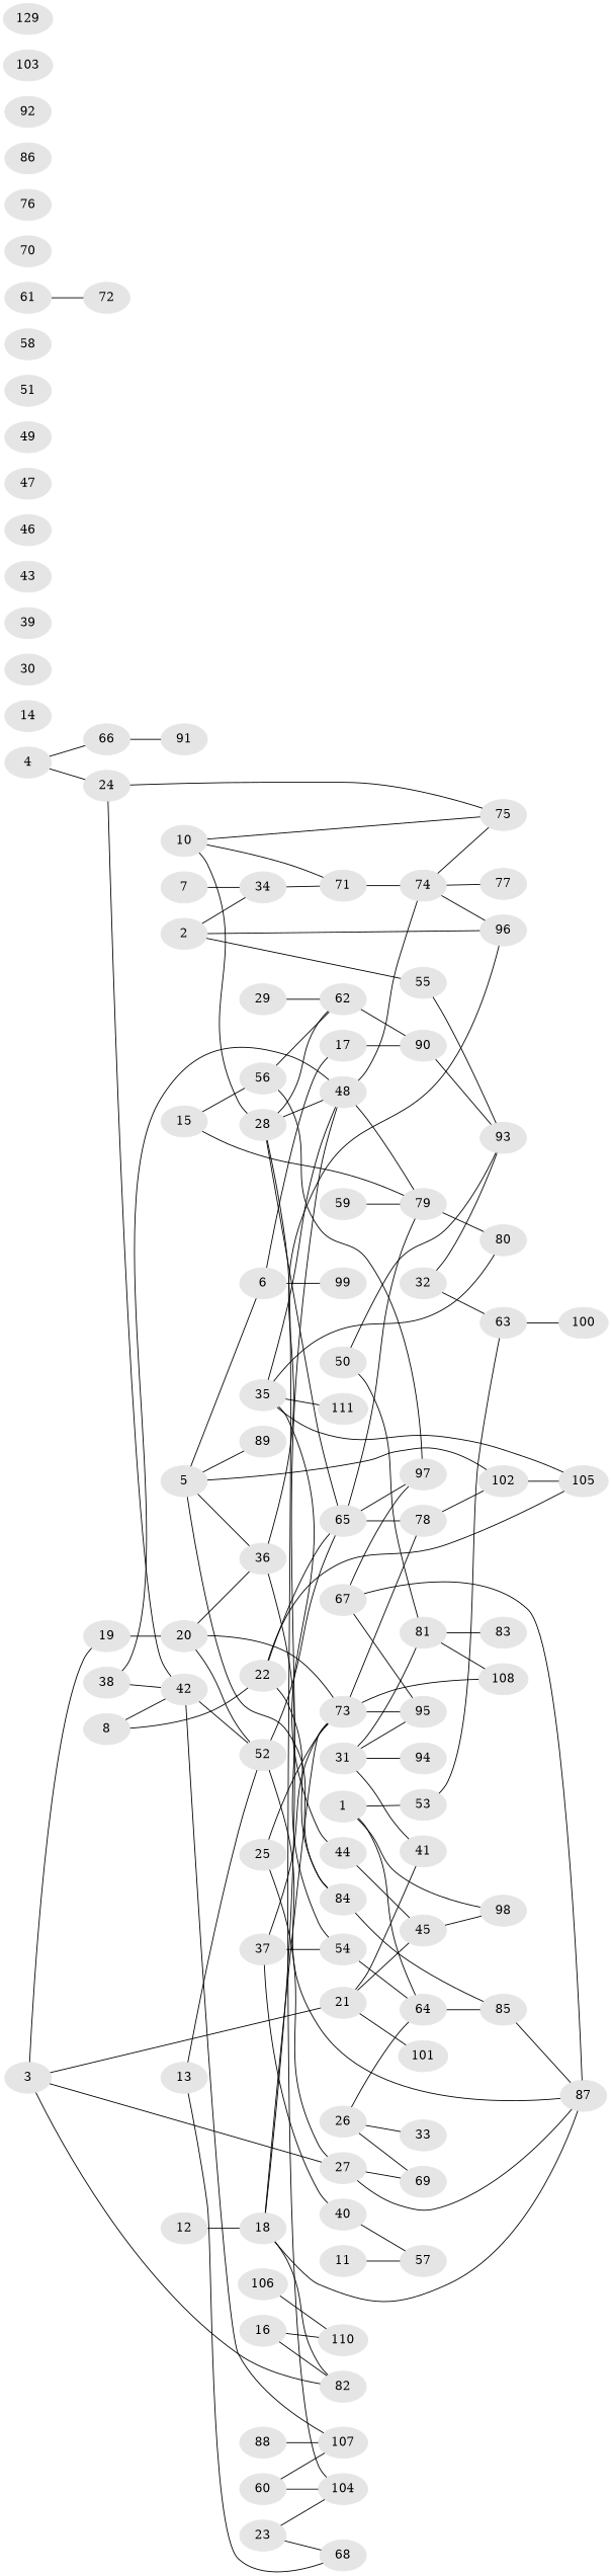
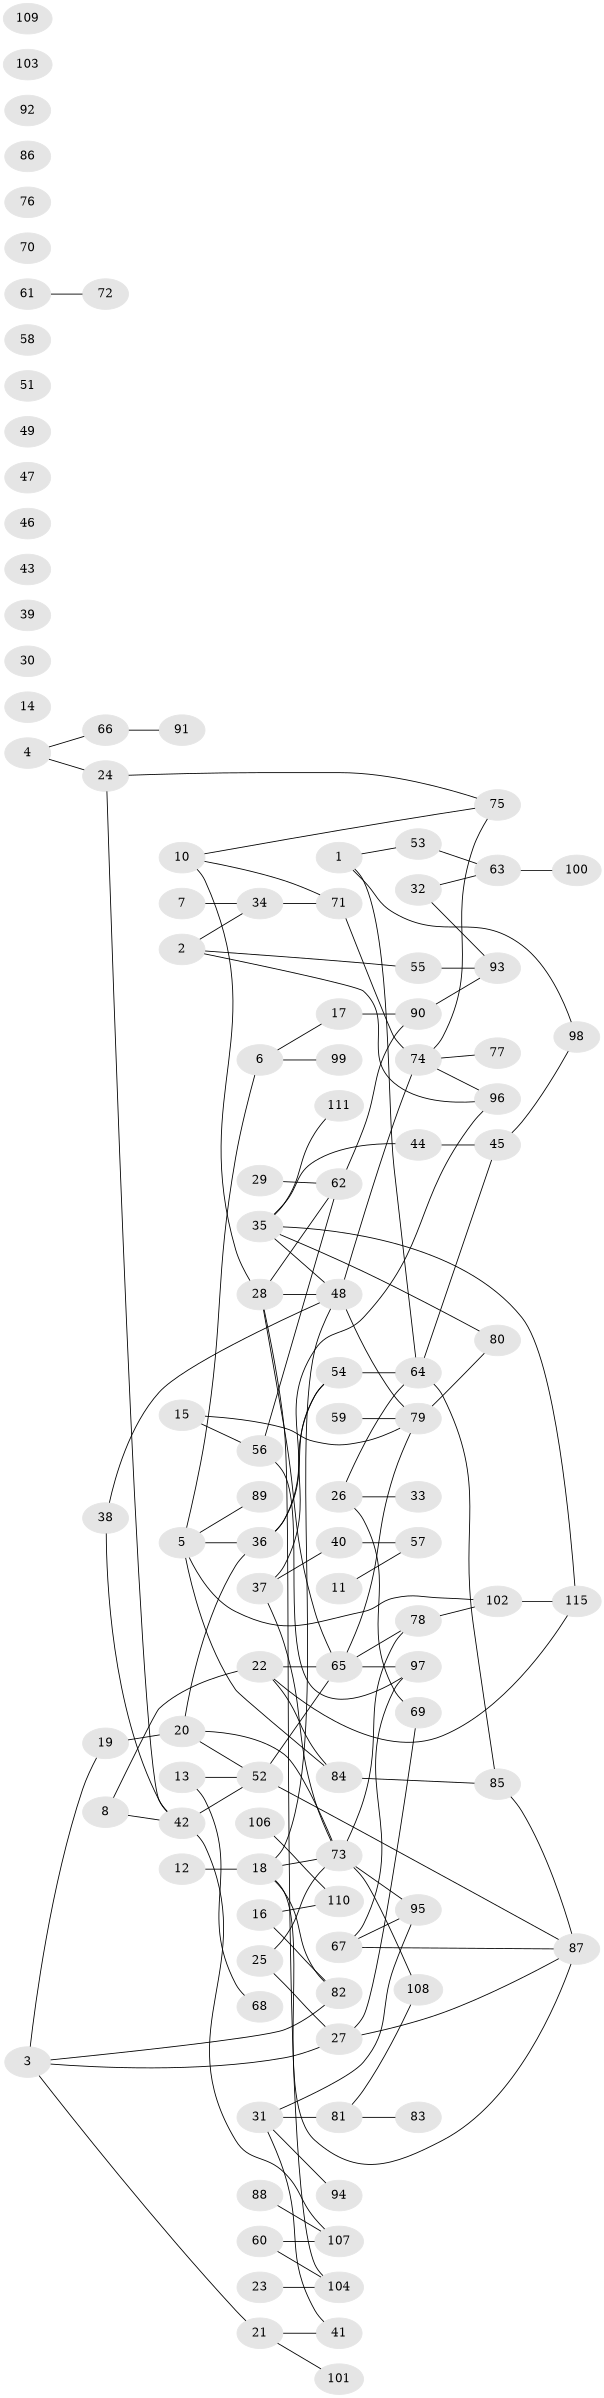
  graph {
    rankdir=LR
    node [color=gray90 style=filled]
    1
    53
    64
    98
    63
    85
    2
    34
    55
    96
    71
    93
    3
    19
    21
    27
    82
    20
    41
    45
    101
    87
    69
    4
    24
    66
    42
    75
    91
    5
    6
    36
    84
    89
    102
    17
    99
    54
-   105
+   105 [label=115]
    90
    7
    8
    22
    65
    52
    107
    35
    48
    44
    80
    111
    10
    28
    104
    62
    74
    11
    57
    12
    18
    73
    13
    68
    14
    15
    56
    79
    97
    16
    110
    95
    78
    108
    23
    25
    26
    33
    29
    30
    31
    81
    94
    83
    32
    100
    37
    40
    38
    39
    43
    46
    47
    77
    49
-   50
    51
    58
    59
    60
    61
    72
    67
    70
    76
    86
    88
    92
    103
    106
-   109 [label=129]
+   109
    1 -- 53
    1 -- 64
    1 -- 98
    53 -- 63
    64 -- 85
    63 -- 100
    85 -- 87
    2 -- 34
    2 -- 55
    2 -- 96
    34 -- 71
    55 -- 93
    71 -- 74
    3 -- 19
    3 -- 21
    3 -- 27
    3 -- 82
    19 -- 20
    21 -- 41
-   21 -- 45
+   64 -- 45
    21 -- 101
    27 -- 87
    27 -- 69
    20 -- 36
    20 -- 52
    20 -- 73
    45 -- 98
    4 -- 24
    4 -- 66
    24 -- 42
    24 -- 75
    66 -- 91
    42 -- 52
    42 -- 107
    5 -- 6
    5 -- 36
    5 -- 84
    5 -- 89
    5 -- 102
    6 -- 17
    6 -- 99
    36 -- 96
    36 -- 54
    84 -- 85
    102 -- 105
    17 -- 90
    54 -- 64
    90 -- 93
    7 -- 34
    8 -- 42
    8 -- 22
    22 -- 84
    22 -- 105
    22 -- 65
    65 -- 79
    65 -- 97
    65 -- 78
    52 -- 87
    52 -- 65
    35 -- 105
    35 -- 48
    35 -- 44
    35 -- 80
    35 -- 111
    48 -- 74
    48 -- 79
    44 -- 45
    10 -- 71
    10 -- 75
    10 -- 28
    28 -- 65
    28 -- 48
    28 -- 104
    28 -- 62
    62 -- 90
    74 -- 96
    74 -- 75
    74 -- 77
    11 -- 57
    12 -- 18
    18 -- 82
    18 -- 87
    18 -- 48
    18 -- 73
    73 -- 95
    73 -- 78
    73 -- 108
    13 -- 52
    13 -- 68
    15 -- 56
    15 -- 79
    56 -- 62
    56 -- 97
    79 -- 80
    16 -- 82
    16 -- 110
    78 -- 102
    23 -- 104
-   23 -- 68
    25 -- 27
    25 -- 73
    26 -- 64
    26 -- 69
    26 -- 33
    29 -- 62
    31 -- 41
    31 -- 95
    31 -- 81
    31 -- 94
    81 -- 108
    81 -- 83
    32 -- 63
    32 -- 93
    37 -- 54
    37 -- 73
    37 -- 40
    40 -- 57
    38 -- 42
    38 -- 48
-   50 -- 93
-   50 -- 81
    59 -- 79
    60 -- 107
    60 -- 104
    61 -- 72
    67 -- 87
    67 -- 97
    67 -- 95
    88 -- 107
    106 -- 110
  }
